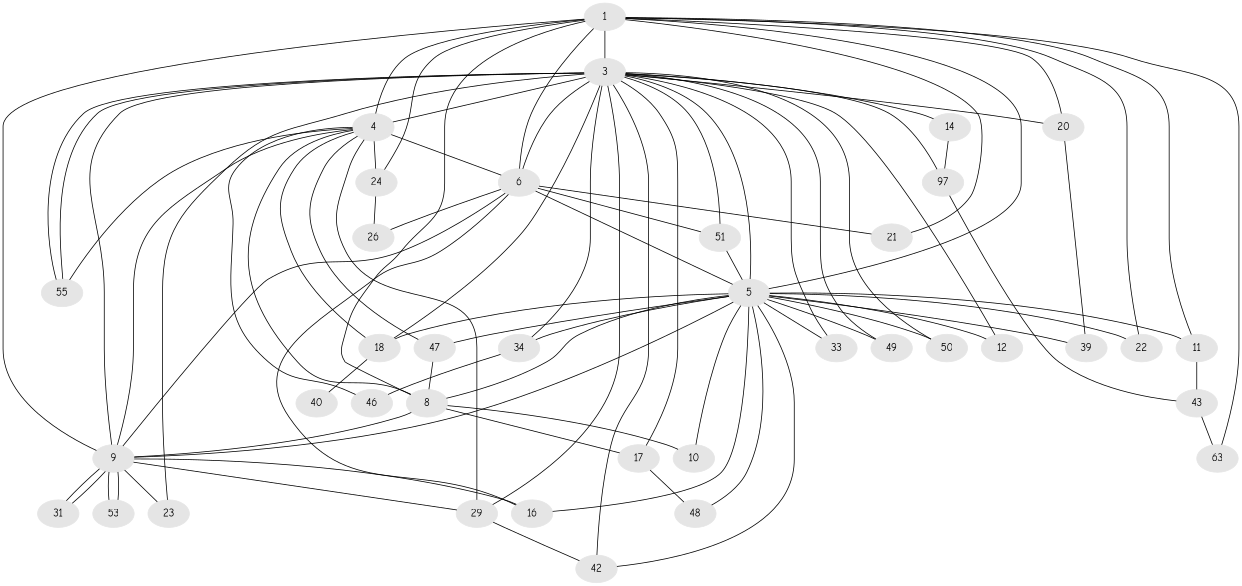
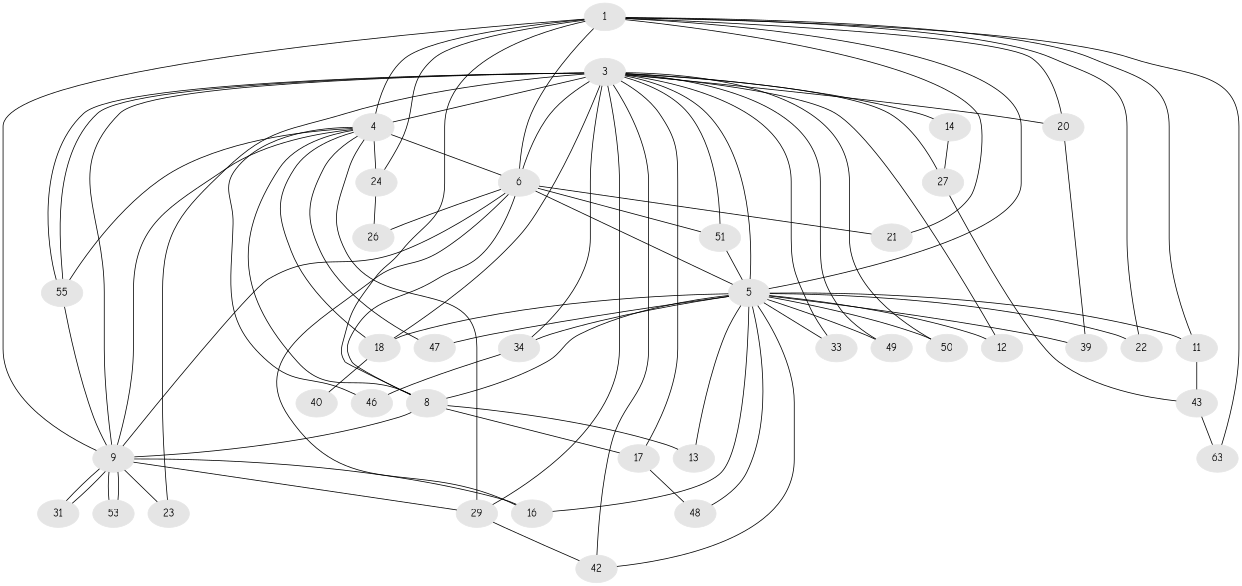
  graph {
    fontname="Comic Neue"
    node [color=gray90 fontname="Comic Neue" style=filled]
    edge [fontname="Comic Neue"]
    1 [super="+2"]
    3 [super="+45+41+69+70+60+10+38+32"]
    4 [super="+72+58+71+19"]
    5 [super="+7"]
    6 [super="+68+77+64"]
    8 [super="+73"]
    9 [super="+54+37"]
    11
    20
    21
    24
    n12 [label=22]
    63
    12
    14
    17
    18
    23
-   27 [label=97]
+   27
    29
    33
    34
    42 [super="+78"]
    n24 [label=49]
    50
    51
    55 [super="+59"]
    46
    47
-   13 [label=10]
+   13
    16 [super="+30"]
    39
    48
    26
    31
    53
    43
    40
-   1 -- 3 [weight=5]
    1 -- 4 [weight=2]
    1 -- 5 [weight=4]
    1 -- 6 [weight=2]
    1 -- 8 [weight=2]
    1 -- 9 [weight=3]
    1 -- 11
    1 -- 20
    1 -- 21
    1 -- 24
    1 -- n12
    1 -- 63
    3 -- 4 [weight=7]
    3 -- 5 [weight=8]
    3 -- 6 [weight=5]
    3 -- 9 [weight=4]
    3 -- 20
    3 -- 12 [weight=2]
    3 -- 14 [weight=2]
    3 -- 17
    3 -- 18
    3 -- 23
    3 -- 27 [weight=2]
    3 -- 29
    3 -- 33
    3 -- 34
    3 -- 42
    3 -- n24
    3 -- 50
    3 -- 51
    3 -- 55
    3 -- 55
    4 -- 6 [weight=2]
    4 -- 8
    4 -- 9 [weight=2]
    4 -- 24
    4 -- 18
    4 -- 29
    4 -- 55
    4 -- 46
    4 -- 47
    5 -- 6 [weight=3]
    5 -- 8 [weight=2]
-   5 -- 9 [weight=3]
+   55 -- 9 [weight=3]
    5 -- 11
    5 -- n12
    5 -- 12
    5 -- 18 [weight=2]
    5 -- 33
    5 -- 34
    5 -- 42
    5 -- n24
    5 -- 50
    5 -- 47
    5 -- 13
    5 -- 16
    5 -- 39
    5 -- 48
-   47 -- 8
+   6 -- 8
    6 -- 9 [weight=2]
    6 -- 21
    6 -- 51
    6 -- 16
    6 -- 26
    8 -- 9 [weight=2]
    8 -- 17
    8 -- 13
    9 -- 23
    9 -- 29
    9 -- 16
    9 -- 31
    9 -- 31
    9 -- 53
    9 -- 53
    11 -- 43
    20 -- 39
    24 -- 26
    14 -- 27
    17 -- 48
    18 -- 40
    27 -- 43
    29 -- 42
    34 -- 46
    51 -- 5 [weight=4]
    43 -- 63
  }
